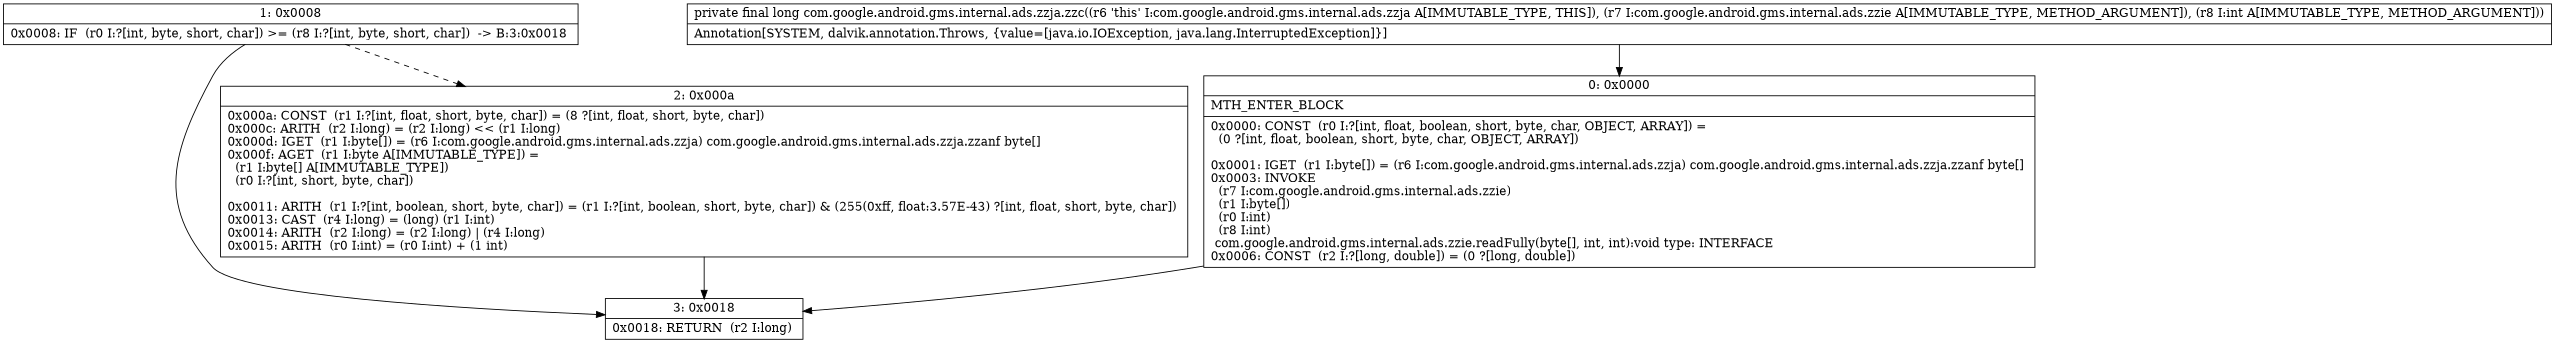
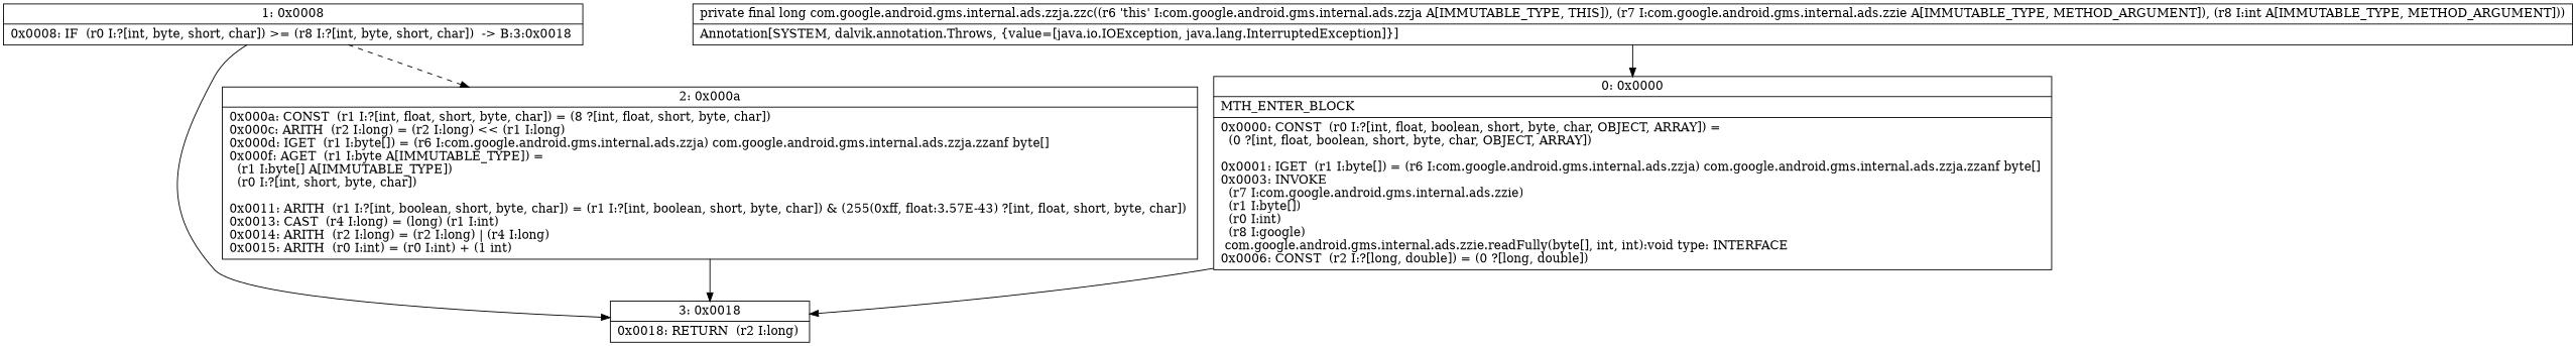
  digraph {
    node [shape=record]
-   n1 [label="{0\:\ 0x0000|MTH_ENTER_BLOCK\l|0x0000: CONST  (r0 I:?[int, float, boolean, short, byte, char, OBJECT, ARRAY]) = \l  (0 ?[int, float, boolean, short, byte, char, OBJECT, ARRAY])\l \l0x0001: IGET  (r1 I:byte[]) = (r6 I:com.google.android.gms.internal.ads.zzja) com.google.android.gms.internal.ads.zzja.zzanf byte[] \l0x0003: INVOKE  \l  (r7 I:com.google.android.gms.internal.ads.zzie)\l  (r1 I:byte[])\l  (r0 I:int)\l  (r8 I:int)\l com.google.android.gms.internal.ads.zzie.readFully(byte[], int, int):void type: INTERFACE \l0x0006: CONST  (r2 I:?[long, double]) = (0 ?[long, double]) \l}"]
+   n1 [label="{0\:\ 0x0000|MTH_ENTER_BLOCK\l|0x0000: CONST  (r0 I:?[int, float, boolean, short, byte, char, OBJECT, ARRAY]) = \l  (0 ?[int, float, boolean, short, byte, char, OBJECT, ARRAY])\l \l0x0001: IGET  (r1 I:byte[]) = (r6 I:com.google.android.gms.internal.ads.zzja) com.google.android.gms.internal.ads.zzja.zzanf byte[] \l0x0003: INVOKE  \l  (r7 I:com.google.android.gms.internal.ads.zzie)\l  (r1 I:byte[])\l  (r0 I:int)\l  (r8 I:google)\l com.google.android.gms.internal.ads.zzie.readFully(byte[], int, int):void type: INTERFACE \l0x0006: CONST  (r2 I:?[long, double]) = (0 ?[long, double]) \l}"]
    n2 [label="{3\:\ 0x0018|0x0018: RETURN  (r2 I:long) \l}"]
    n3 [label="{1\:\ 0x0008|0x0008: IF  (r0 I:?[int, byte, short, char]) \>= (r8 I:?[int, byte, short, char])  \-\> B:3:0x0018 \l}"]
    n4 [label="{2\:\ 0x000a|0x000a: CONST  (r1 I:?[int, float, short, byte, char]) = (8 ?[int, float, short, byte, char]) \l0x000c: ARITH  (r2 I:long) = (r2 I:long) \<\< (r1 I:long) \l0x000d: IGET  (r1 I:byte[]) = (r6 I:com.google.android.gms.internal.ads.zzja) com.google.android.gms.internal.ads.zzja.zzanf byte[] \l0x000f: AGET  (r1 I:byte A[IMMUTABLE_TYPE]) = \l  (r1 I:byte[] A[IMMUTABLE_TYPE])\l  (r0 I:?[int, short, byte, char])\l \l0x0011: ARITH  (r1 I:?[int, boolean, short, byte, char]) = (r1 I:?[int, boolean, short, byte, char]) & (255(0xff, float:3.57E\-43) ?[int, float, short, byte, char]) \l0x0013: CAST  (r4 I:long) = (long) (r1 I:int) \l0x0014: ARITH  (r2 I:long) = (r2 I:long) \| (r4 I:long) \l0x0015: ARITH  (r0 I:int) = (r0 I:int) + (1 int) \l}"]
    n5 [label="{private final long com.google.android.gms.internal.ads.zzja.zzc((r6 'this' I:com.google.android.gms.internal.ads.zzja A[IMMUTABLE_TYPE, THIS]), (r7 I:com.google.android.gms.internal.ads.zzie A[IMMUTABLE_TYPE, METHOD_ARGUMENT]), (r8 I:int A[IMMUTABLE_TYPE, METHOD_ARGUMENT]))  | Annotation[SYSTEM, dalvik.annotation.Throws, \{value=[java.io.IOException, java.lang.InterruptedException]\}]\l}"]
    n1 -> n2
    n3 -> n2
    n3 -> n4 [style=dashed]
    n4 -> n2
    n5 -> n1
  }
